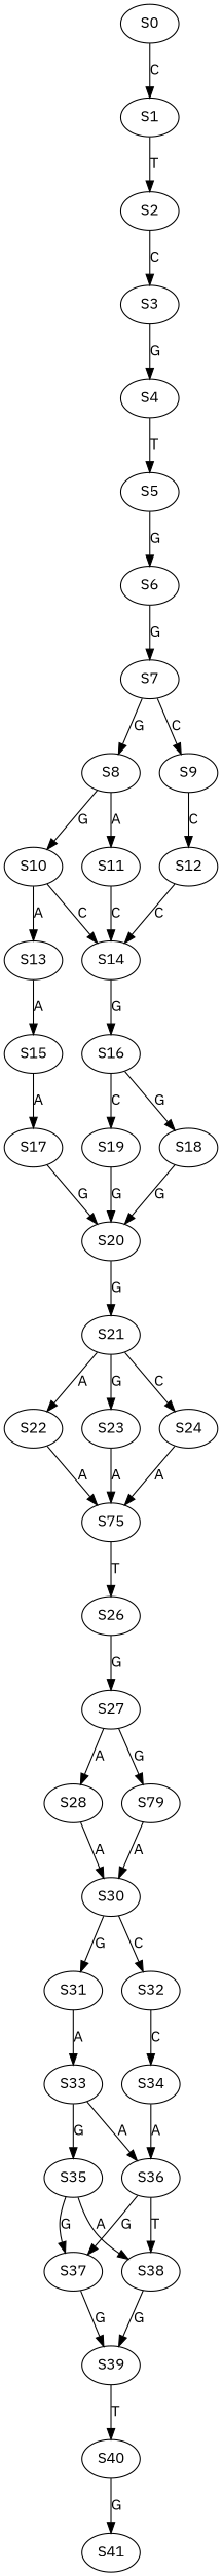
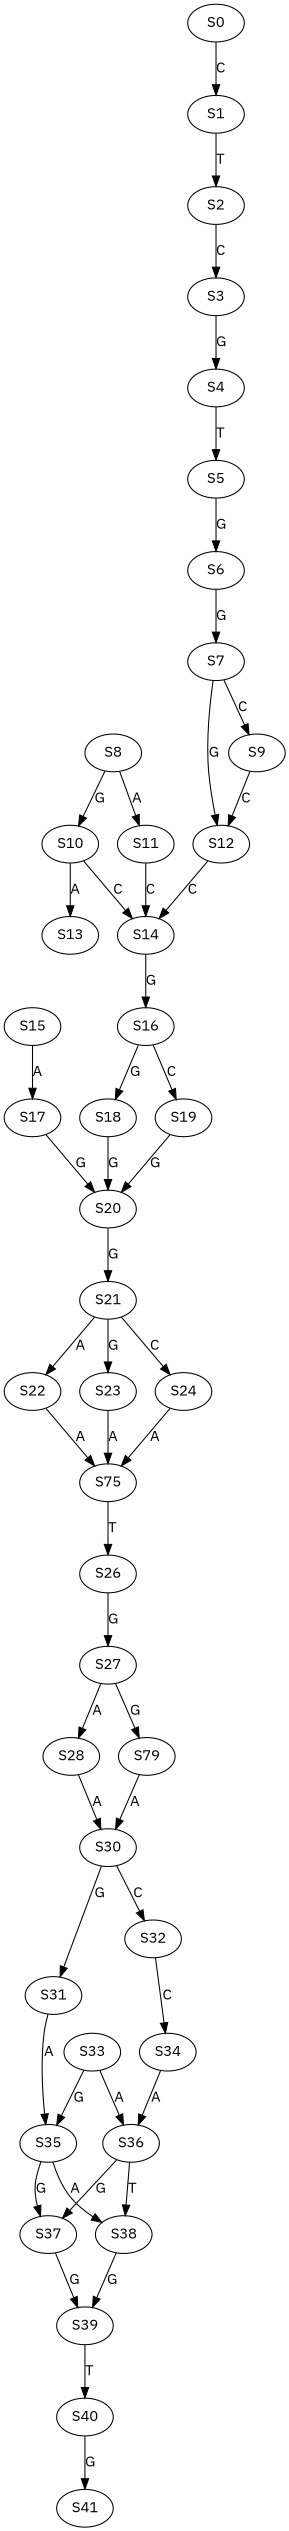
  strict digraph {
    fontname="IBM Plex Sans"
    node [fontname="IBM Plex Sans"]
    edge [fontname="IBM Plex Sans"]
    S0
    S1
    S2
    S3
    S4
    S5
    S6
    S7
    S8
    S9
    S10
    S11
    S12
    S13
    S14
    S15
    S16
    S17
    S18
    S19
    S20
    S21
    S22
    S23
    S24
    n26 [label=S75]
    S26
    S27
    S28
    n30 [label=S79]
    S30
    S31
    S32
    S33
    S34
    S35
    S36
    S37
    S38
    S39
    S40
    S41
    S0 -> S1 [label=C]
    S1 -> S2 [label=T]
    S2 -> S3 [label=C]
    S3 -> S4 [label=G]
    S4 -> S5 [label=T]
    S5 -> S6 [label=G]
    S6 -> S7 [label=G]
-   S7 -> S8 [label=G]
+   S7 -> S12 [label=G]
    S7 -> S9 [label=C]
    S8 -> S10 [label=G]
    S8 -> S11 [label=A]
    S9 -> S12 [label=C]
    S10 -> S13 [label=A]
    S10 -> S14 [label=C]
    S11 -> S14 [label=C]
    S12 -> S14 [label=C]
-   S13 -> S15 [label=A]
    S14 -> S16 [label=G]
    S15 -> S17 [label=A]
    S16 -> S18 [label=G]
    S16 -> S19 [label=C]
    S17 -> S20 [label=G]
    S18 -> S20 [label=G]
    S19 -> S20 [label=G]
    S20 -> S21 [label=G]
    S21 -> S22 [label=A]
    S21 -> S23 [label=G]
    S21 -> S24 [label=C]
    S22 -> n26 [label=A]
    S23 -> n26 [label=A]
    S24 -> n26 [label=A]
    n26 -> S26 [label=T]
    S26 -> S27 [label=G]
    S27 -> S28 [label=A]
    S27 -> n30 [label=G]
    S28 -> S30 [label=A]
    n30 -> S30 [label=A]
    S30 -> S31 [label=G]
    S30 -> S32 [label=C]
-   S31 -> S33 [label=A]
+   S31 -> S35 [label=A]
    S32 -> S34 [label=C]
    S33 -> S35 [label=G]
    S33 -> S36 [label=A]
    S34 -> S36 [label=A]
    S35 -> S37 [label=G]
    S35 -> S38 [label=A]
    S36 -> S37 [label=G]
    S36 -> S38 [label=T]
    S37 -> S39 [label=G]
    S38 -> S39 [label=G]
    S39 -> S40 [label=T]
    S40 -> S41 [label=G]
  }
